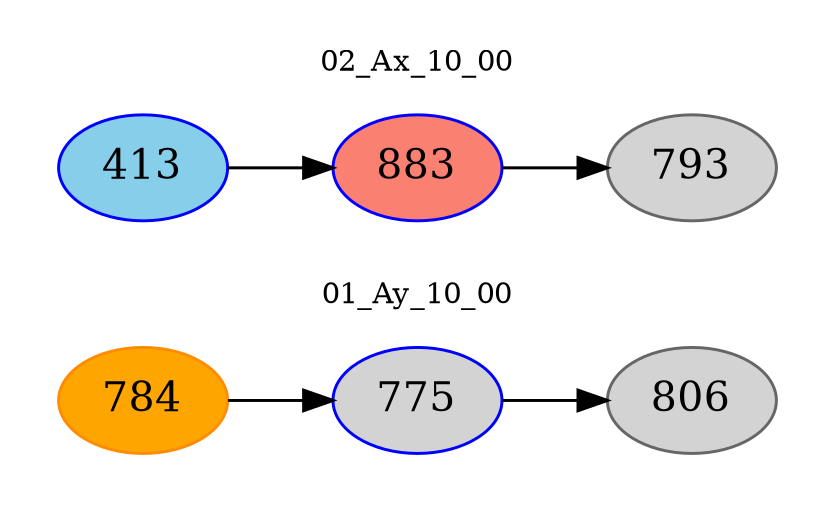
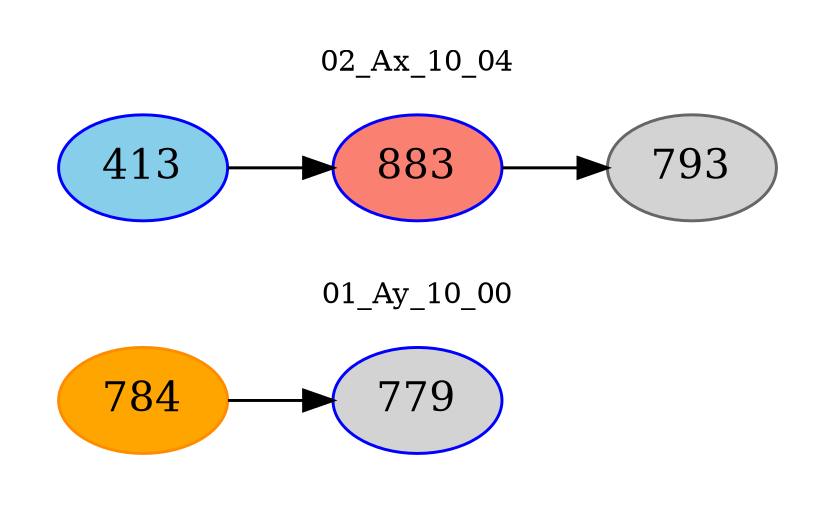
  digraph {
    rankdir=LR
    node [color=blue fillcolor=lightgrey style=filled]
    edge [color=black]
    n1 [color=darkorange fillcolor=orange label=784]
-   n2 [label=775]
-   n3 [color=gray40 label=806]
+   n2 [label=779]
    n4 [fillcolor=skyblue label=413]
    n5 [fillcolor=salmon label=883]
    n6 [color=gray40 label=793]
    subgraph cluster_1 {
      color=white
      fontsize=10
      label="01_Ay_10_00"
      n1
      n2
-     n3
    }
    subgraph cluster_2 {
      color=white
      fontsize=10
-     label="02_Ax_10_00"
+     label="02_Ax_10_04"
      n4
      n5
      n6
    }
    n1 -> n2
-   n2 -> n3
    n4 -> n5
    n5 -> n6
  }
